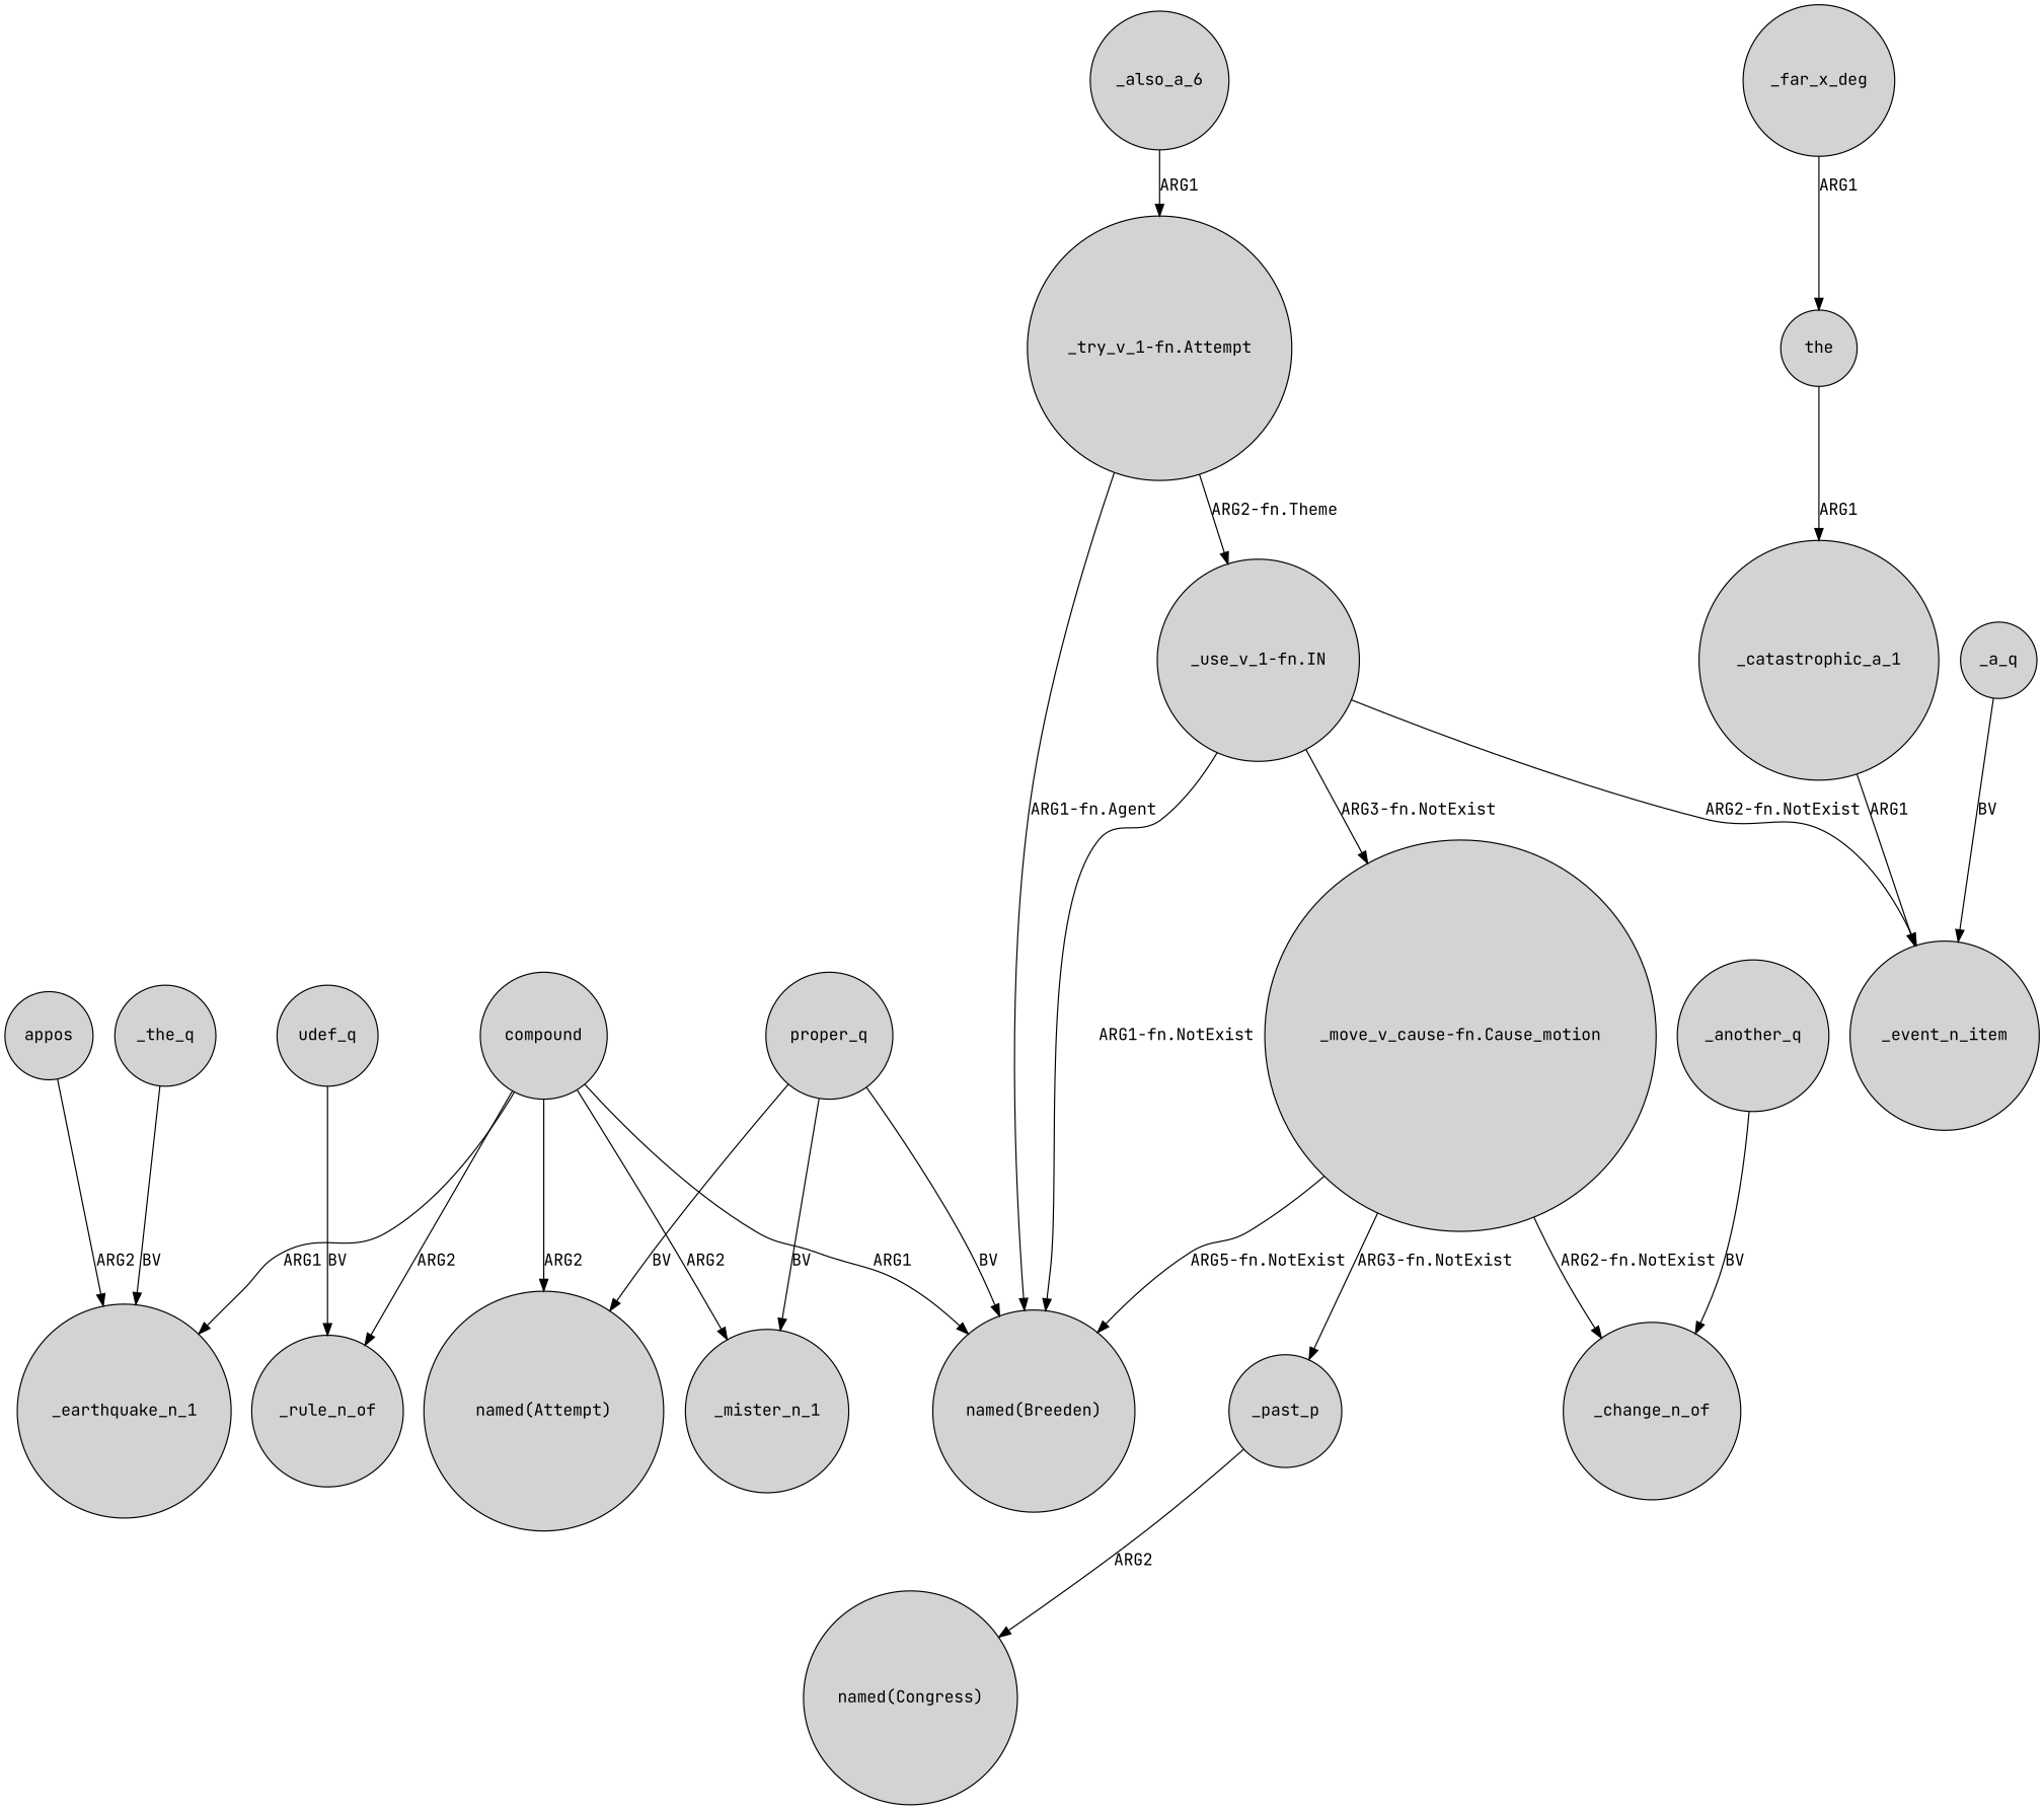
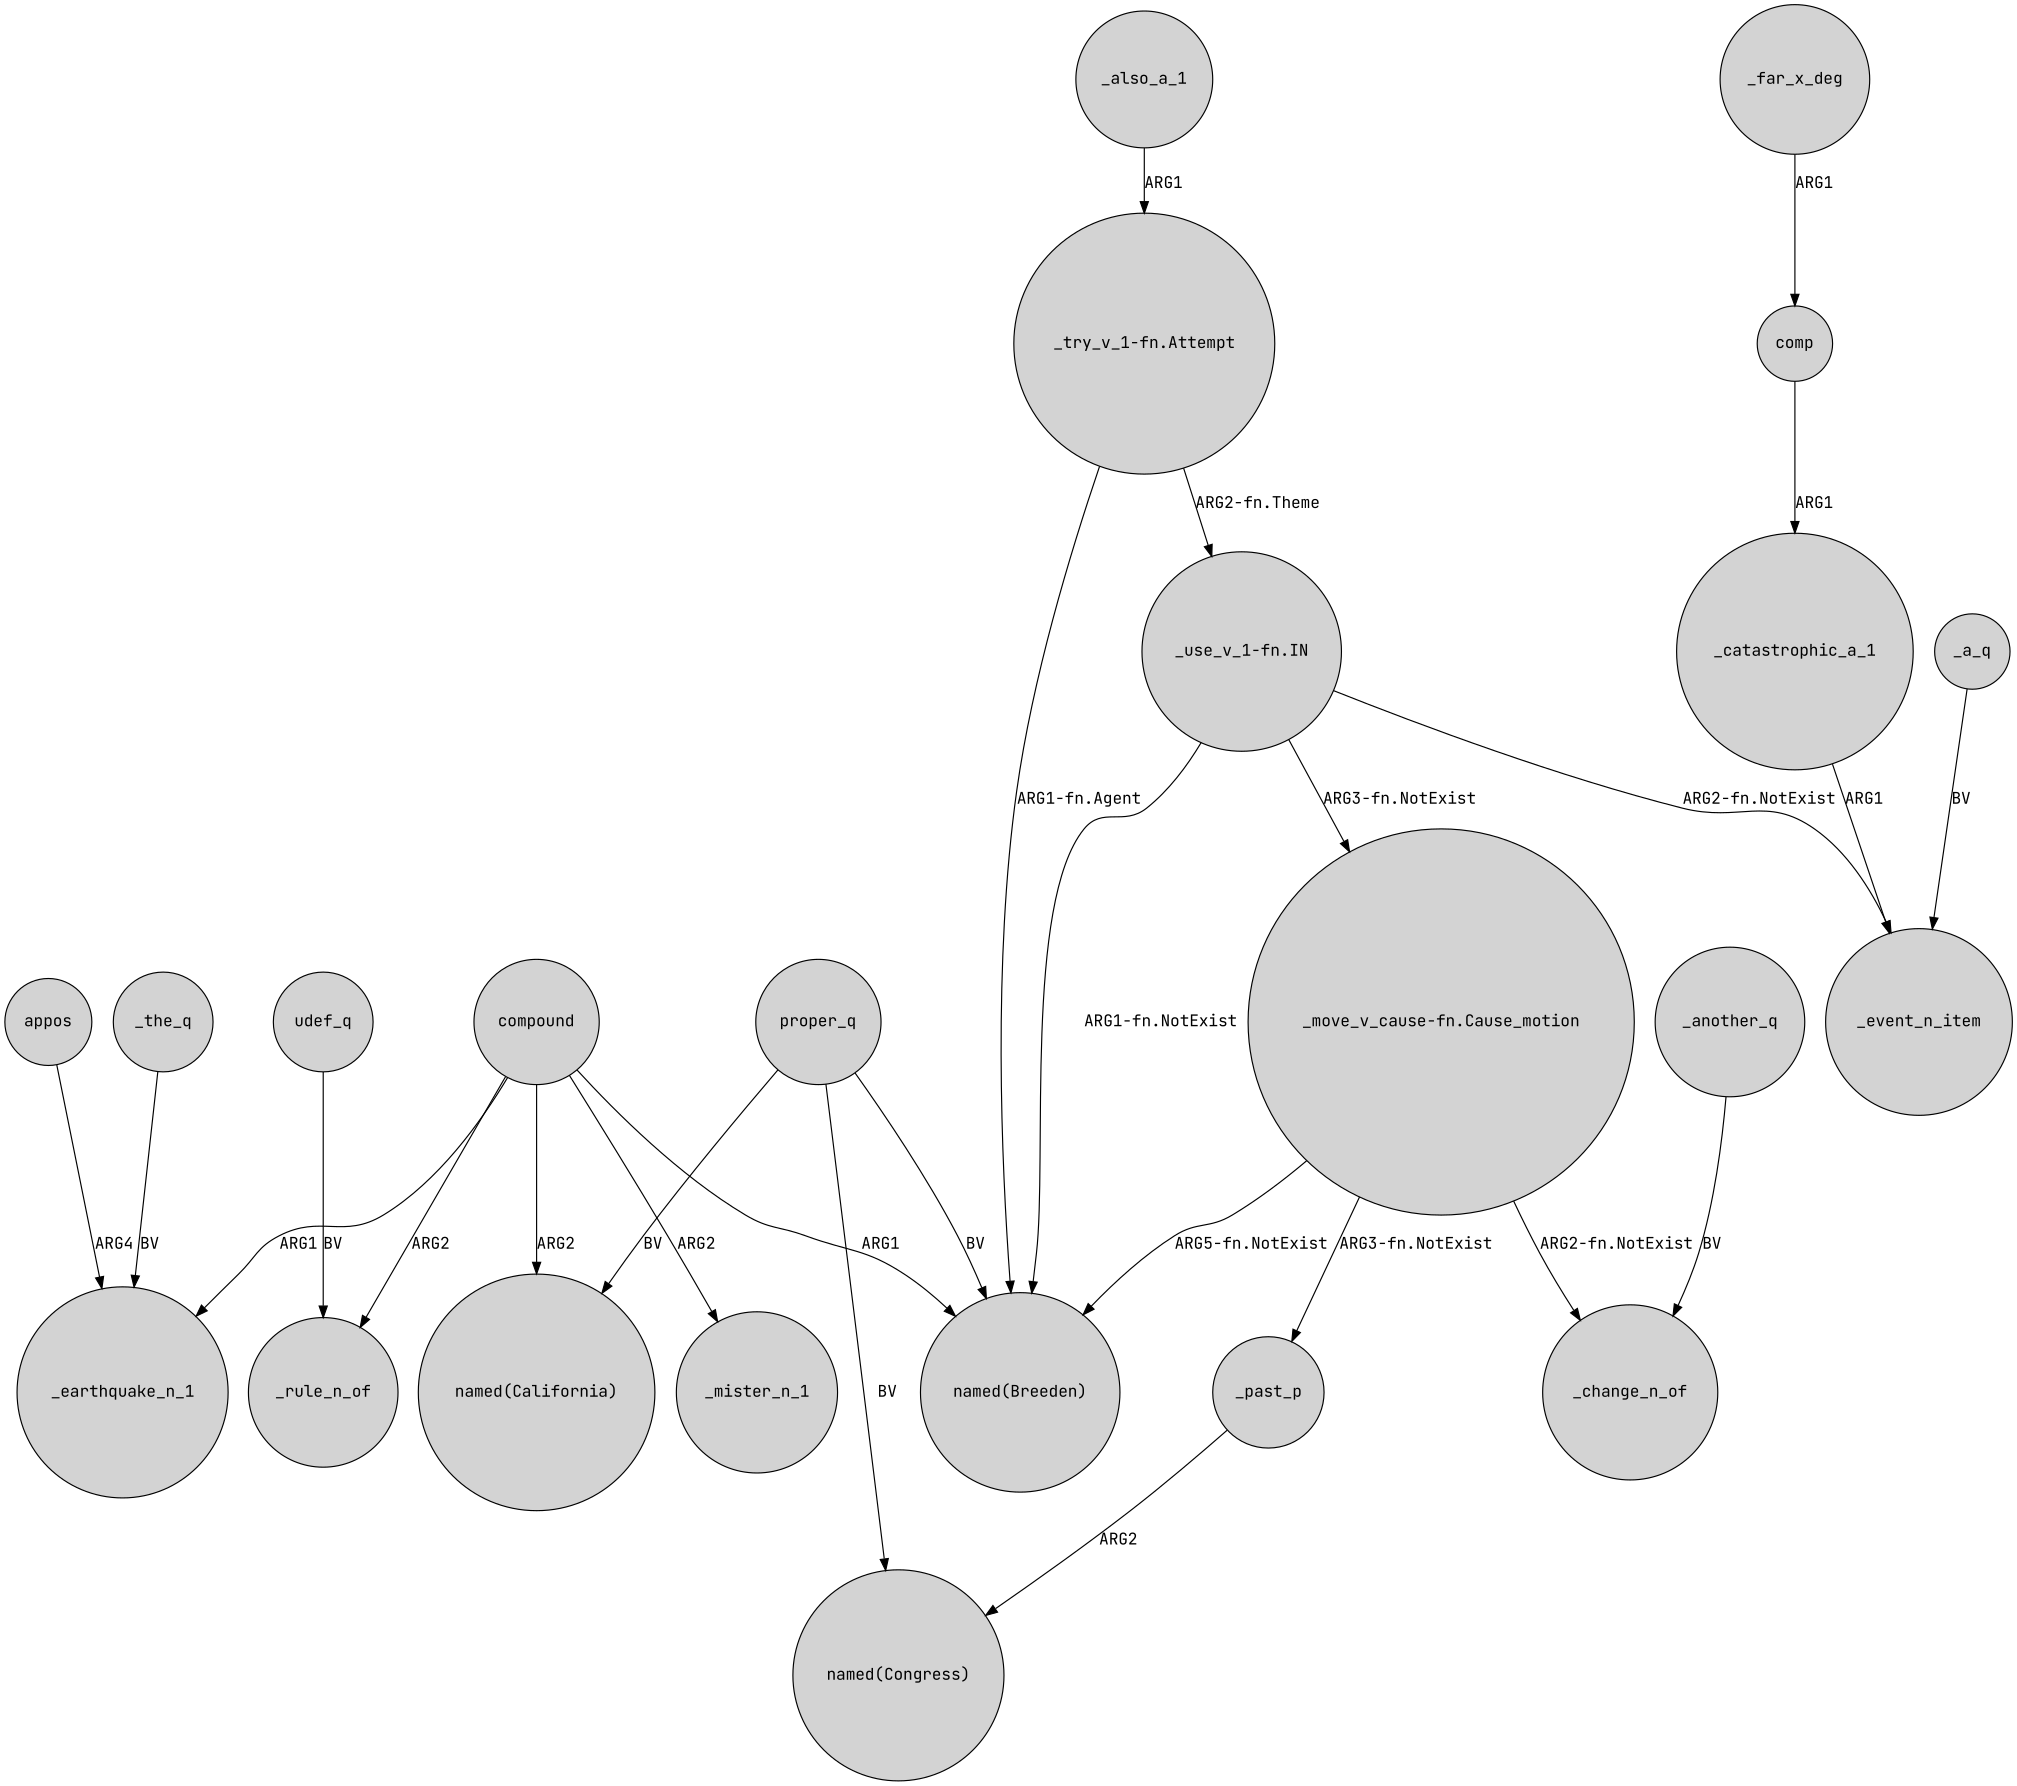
  digraph {
    fontname="JetBrains Mono"
    node [fontname="JetBrains Mono" shape=circle style=filled]
    edge [fontname="JetBrains Mono"]
    _the_q
    _earthquake_n_1
    udef_q
    _rule_n_of
    _catastrophic_a_1
    _event_n_item
    "_move_v_cause-fn.Cause_motion"
    _change_n_of
    _past_p
    "named(Breeden)"
    "named(Congress)"
    compound
    _mister_n_1
-   "named(California)" [label="named(Attempt)"]
+   "named(California)"
    proper_q
    appos
    _a_q
    "_try_v_1-fn.Attempt"
    "_use_v_1-fn.IN"
-   comp [label=the]
-   _also_a_1 [label=_also_a_6]
+   comp
+   _also_a_1
    _far_x_deg
    _another_q
    _the_q -> _earthquake_n_1 [label=BV]
    udef_q -> _rule_n_of [label=BV]
    _catastrophic_a_1 -> _event_n_item [label=ARG1]
    "_move_v_cause-fn.Cause_motion" -> _change_n_of [label="ARG2-fn.NotExist"]
    "_move_v_cause-fn.Cause_motion" -> _past_p [label="ARG3-fn.NotExist"]
    "_move_v_cause-fn.Cause_motion" -> "named(Breeden)" [label="ARG5-fn.NotExist"]
    _past_p -> "named(Congress)" [label=ARG2]
    compound -> _earthquake_n_1 [label=ARG1]
    compound -> _rule_n_of [label=ARG2]
    compound -> "named(Breeden)" [label=ARG1]
    compound -> _mister_n_1 [label=ARG2]
    compound -> "named(California)" [label=ARG2]
    proper_q -> "named(Breeden)" [label=BV]
-   proper_q -> _mister_n_1 [label=BV]
+   proper_q -> "named(Congress)" [label=BV]
    proper_q -> "named(California)" [label=BV]
-   appos -> _earthquake_n_1 [label=ARG2]
+   appos -> _earthquake_n_1 [label=ARG4]
    _a_q -> _event_n_item [label=BV]
    "_try_v_1-fn.Attempt" -> "named(Breeden)" [label="ARG1-fn.Agent"]
    "_try_v_1-fn.Attempt" -> "_use_v_1-fn.IN" [label="ARG2-fn.Theme"]
    "_use_v_1-fn.IN" -> _event_n_item [label="ARG2-fn.NotExist"]
    "_use_v_1-fn.IN" -> "_move_v_cause-fn.Cause_motion" [label="ARG3-fn.NotExist"]
    "_use_v_1-fn.IN" -> "named(Breeden)" [label="ARG1-fn.NotExist"]
    comp -> _catastrophic_a_1 [label=ARG1]
    _also_a_1 -> "_try_v_1-fn.Attempt" [label=ARG1]
    _far_x_deg -> comp [label=ARG1]
    _another_q -> _change_n_of [label=BV]
  }
